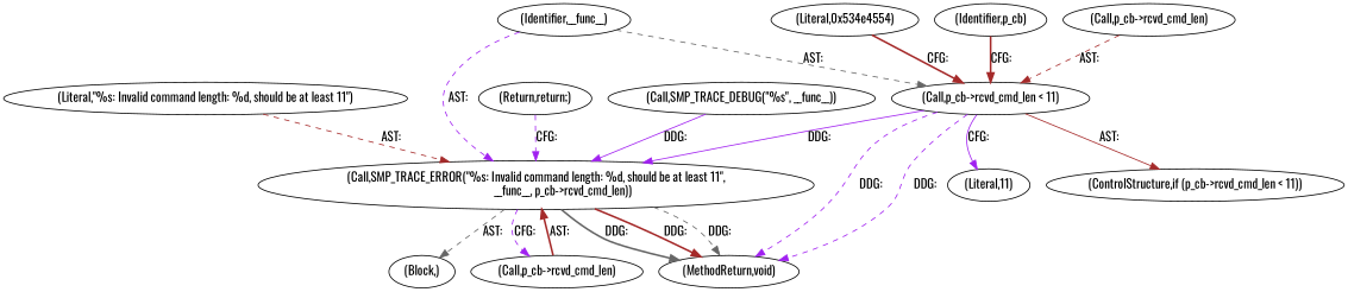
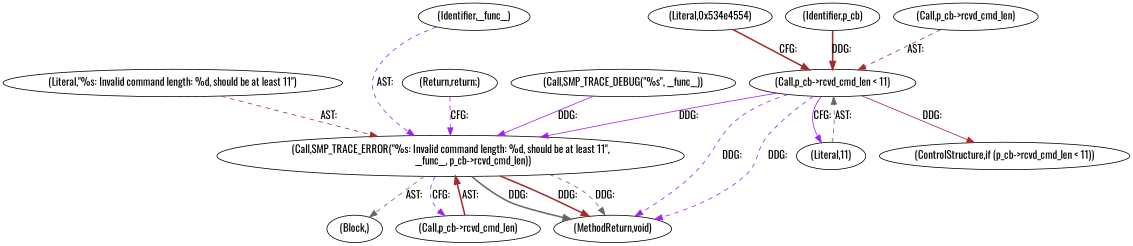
  digraph {
    fontname=Oswald
    node [fontname=Oswald]
    edge [color=purple fontname=Oswald style=dashed]
    n1 [label="(Call,p_cb->rcvd_cmd_len < 11)"]
    n2 [label="(Call,SMP_TRACE_ERROR(\"%s: Invalid command length: %d, should be at least 11\",\n                    __func__, p_cb->rcvd_cmd_len))"]
    n3 [label="(Literal,11)"]
    n4 [label="(ControlStructure,if (p_cb->rcvd_cmd_len < 11))"]
    n5 [label="(MethodReturn,void)"]
    n6 [label="(Block,)"]
    n7 [label="(Call,p_cb->rcvd_cmd_len)"]
    n8 [label="(Call,SMP_TRACE_DEBUG(\"%s\", __func__))"]
    n9 [label="(Literal,0x534e4554)"]
    n10 [label="(Identifier,p_cb)"]
    n11 [label="(Call,p_cb->rcvd_cmd_len)"]
    n12 [label="(Literal,\"%s: Invalid command length: %d, should be at least 11\")"]
    n13 [label="(Identifier,__func__)"]
    n14 [label="(Return,return;)"]
    n1 -> n2 [label="DDG: " style=solid]
    n1 -> n3 [label="CFG: " style=solid]
-   n1 -> n4 [color=brown label="AST: " style=solid]
+   n1 -> n4 [color=brown label="DDG: " style=solid]
    n1 -> n5 [label="DDG: "]
    n1 -> n5 [label="DDG: "]
    n2 -> n5 [color=brown label="DDG: " style=bold]
    n2 -> n5 [color=gray40 label="DDG: "]
    n2 -> n5 [color=gray40 label="DDG: " style=bold]
    n2 -> n6 [color=gray40 label="AST: "]
    n2 -> n7 [label="CFG: "]
-   n13 -> n1 [color=gray40 label="AST: "]
+   n3 -> n1 [color=gray40 label="AST: "]
    n7 -> n2 [color=brown label="AST: " style=bold]
    n8 -> n2 [label="DDG: " style=solid]
    n9 -> n1 [color=brown label="CFG: " style=bold]
-   n10 -> n1 [color=brown label="CFG: " style=bold]
+   n10 -> n1 [color=brown label="DDG: " style=bold]
    n11 -> n1 [color=brown label="AST: "]
    n12 -> n2 [color=brown label="AST: "]
    n13 -> n2 [label="AST: "]
    n14 -> n2 [label="CFG: "]
  }
